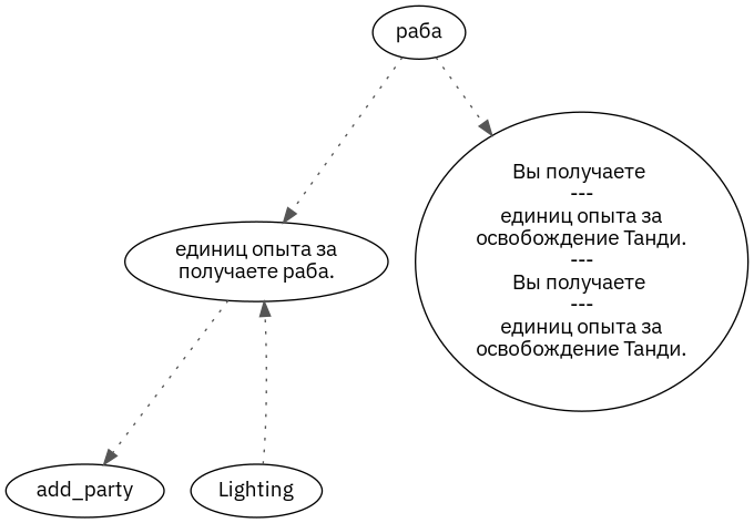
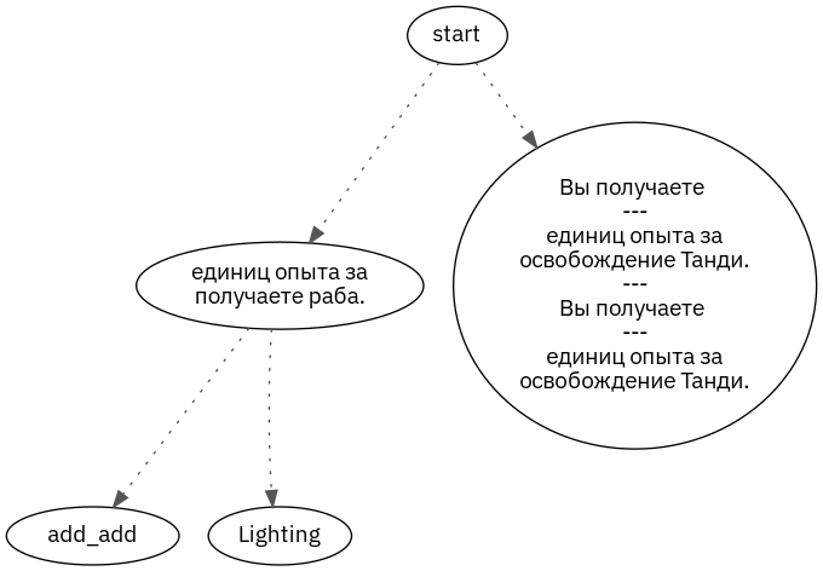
  digraph {
    fontname="IBM Plex Sans"
    node [color="#000000" fillcolor="#FFFFFF" fontname="IBM Plex Sans" style=filled]
    edge [color="#555555" fontname="IBM Plex Sans" style=dotted]
    n1 [label="единиц опыта за\nполучаете раба."]
-   start [label="раба"]
+   start
    n3 [label="Вы получаете \n---\nединиц опыта за\nосвобождение Танди.\n---\nВы получаете \n---\nединиц опыта за\nосвобождение Танди."]
-   add_party
+   add_party [label=add_add]
    Lighting
    n1 -> add_party
-   Lighting -> n1
+   n1 -> Lighting
    start -> n1
    start -> n3
  }
